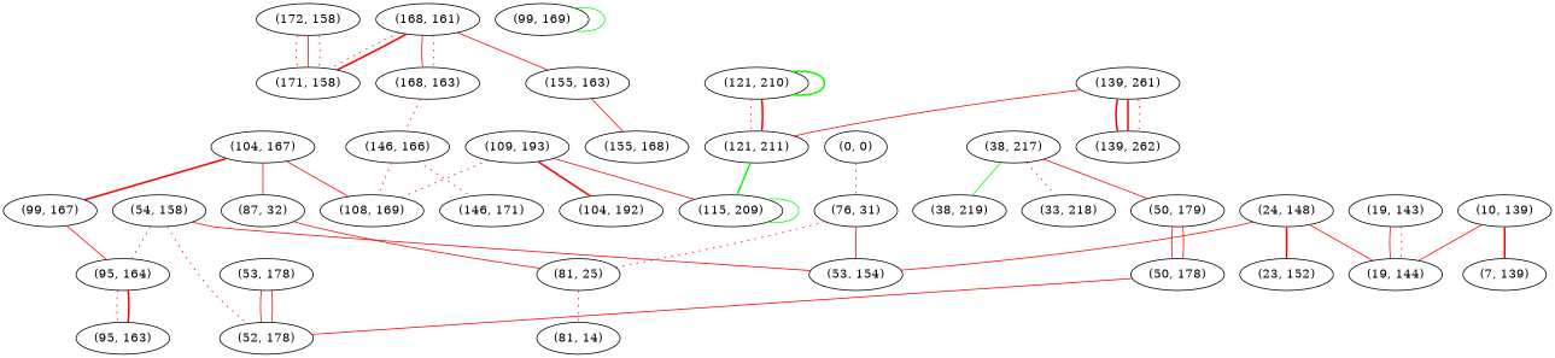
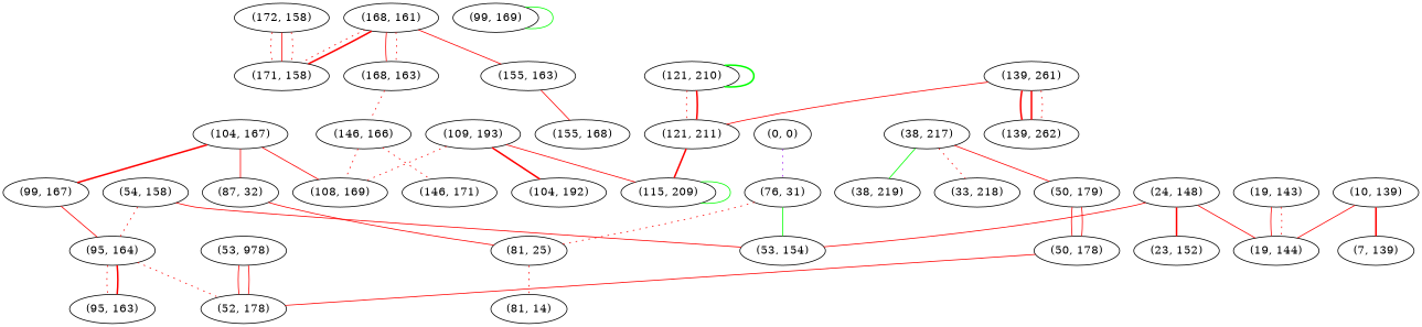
  graph {
    edge [color=red style=solid weight=1]
    "(109, 193)"
    "(104, 192)"
    "(108, 169)"
    "(115, 209)"
    "(10, 139)"
    "(7, 139)"
    "(19, 144)"
    "(19, 143)"
    "(38, 217)"
    "(50, 179)"
    "(38, 219)"
    "(33, 218)"
    "(50, 178)"
    "(172, 158)"
    "(171, 158)"
    "(104, 167)"
    "(99, 167)"
    "(87, 32)"
    "(95, 164)"
    "(81, 25)"
    "(99, 169)"
    "(95, 163)"
    "(52, 178)"
    "(54, 158)"
    "(53, 154)"
    "(121, 210)"
    "(121, 211)"
    "(139, 261)"
    "(139, 262)"
    "(168, 161)"
    "(155, 163)"
    "(168, 163)"
    "(155, 168)"
    "(146, 166)"
-   "(53, 178)"
+   "(53, 178)" [label="(53, 978)"]
    "(146, 171)"
    "(0, 0)"
    "(76, 31)"
    "(81, 14)"
    "(24, 148)"
    "(23, 152)"
    "(109, 193)" -- "(104, 192)" [style=bold]
    "(109, 193)" -- "(108, 169)" [style=dotted]
    "(109, 193)" -- "(115, 209)"
    "(115, 209)" -- "(115, 209)" [color=green weight=2]
    "(10, 139)" -- "(7, 139)" [style=bold]
    "(10, 139)" -- "(19, 144)"
    "(19, 143)" -- "(19, 144)"
    "(19, 143)" -- "(19, 144)" [style=dotted]
    "(38, 217)" -- "(50, 179)"
    "(38, 217)" -- "(38, 219)" [color=green]
    "(38, 217)" -- "(33, 218)" [style=dotted]
    "(50, 179)" -- "(50, 178)"
    "(50, 179)" -- "(50, 178)"
    "(50, 178)" -- "(52, 178)"
    "(172, 158)" -- "(171, 158)" [style=dotted]
    "(172, 158)" -- "(171, 158)"
    "(172, 158)" -- "(171, 158)" [style=dotted]
    "(104, 167)" -- "(108, 169)"
    "(104, 167)" -- "(99, 167)" [style=bold]
    "(104, 167)" -- "(87, 32)"
    "(99, 167)" -- "(95, 164)"
    "(87, 32)" -- "(81, 25)"
    "(95, 164)" -- "(95, 163)" [style=dotted]
    "(95, 164)" -- "(95, 163)" [style=bold]
    "(81, 25)" -- "(81, 14)" [style=dotted]
    "(99, 169)" -- "(99, 169)" [color=green weight=2]
    "(54, 158)" -- "(95, 164)" [style=dotted]
-   "(54, 158)" -- "(52, 178)" [style=dotted]
+   "(95, 164)" -- "(52, 178)" [style=dotted]
    "(54, 158)" -- "(53, 154)"
    "(121, 210)" -- "(121, 210)" [color=green style=bold weight=2]
    "(121, 210)" -- "(121, 211)" [style=dotted]
    "(121, 210)" -- "(121, 211)" [style=bold]
-   "(121, 211)" -- "(115, 209)" [color=green style=bold]
+   "(121, 211)" -- "(115, 209)" [style=bold]
    "(139, 261)" -- "(121, 211)"
    "(139, 261)" -- "(139, 262)" [style=bold]
    "(139, 261)" -- "(139, 262)" [style=bold]
    "(139, 261)" -- "(139, 262)" [style=dotted]
    "(168, 161)" -- "(171, 158)" [style=dotted]
    "(168, 161)" -- "(171, 158)" [style=bold]
    "(168, 161)" -- "(155, 163)"
    "(168, 161)" -- "(168, 163)"
    "(168, 161)" -- "(168, 163)" [style=dotted]
    "(155, 163)" -- "(155, 168)"
    "(168, 163)" -- "(146, 166)" [style=dotted]
    "(146, 166)" -- "(108, 169)" [style=dotted]
    "(146, 166)" -- "(146, 171)" [style=dotted]
    "(53, 178)" -- "(52, 178)"
    "(53, 178)" -- "(52, 178)"
    "(0, 0)" -- "(76, 31)" [color=purple style=dotted weight=4]
    "(76, 31)" -- "(81, 25)" [style=dotted]
-   "(76, 31)" -- "(53, 154)"
+   "(76, 31)" -- "(53, 154)" [color=green]
    "(24, 148)" -- "(19, 144)"
    "(24, 148)" -- "(53, 154)"
    "(24, 148)" -- "(23, 152)" [style=bold]
  }
